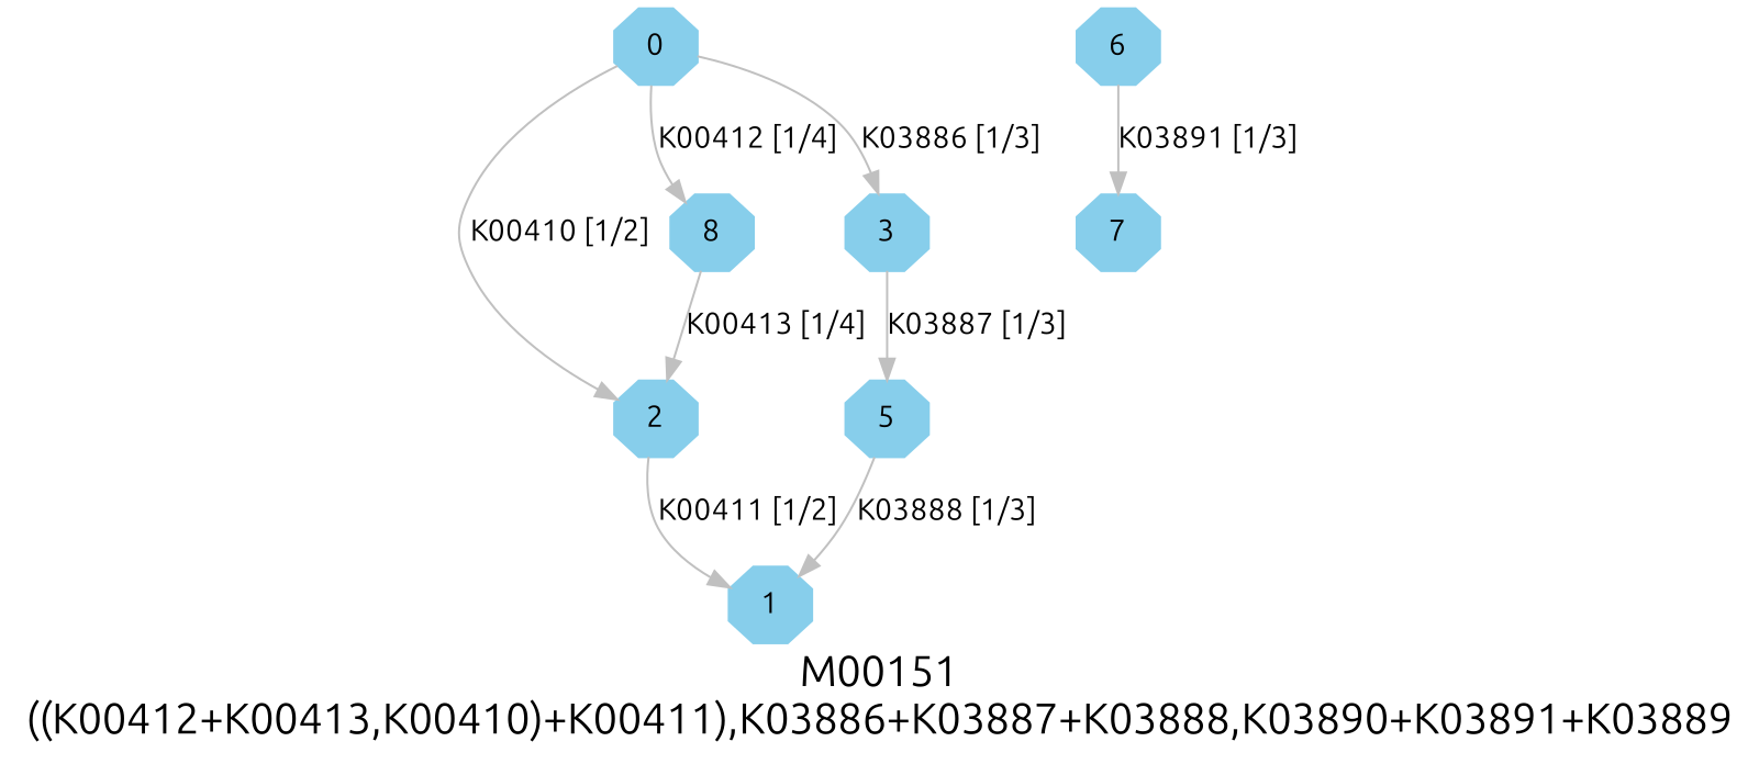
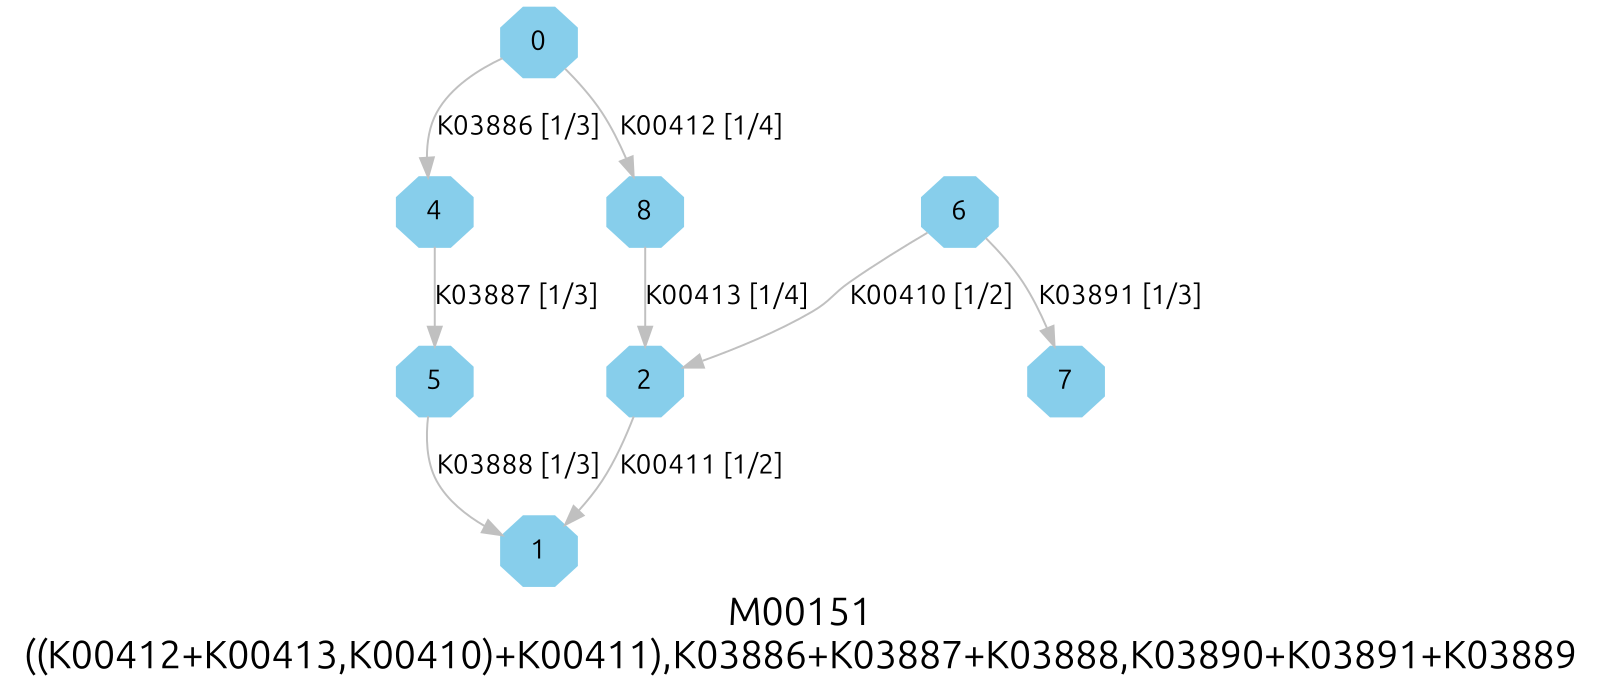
  digraph {
    fontname=Ubuntu
    fontsize=20
    label="M00151\n((K00412+K00413,K00410)+K00411),K03886+K03887+K03888,K03890+K03891+K03889"
    node [color=skyblue fontname=Ubuntu shape=octagon style=filled]
    edge [color=grey fontname=Ubuntu]
    0 [height=.3 width=.3]
    1 [height=.3 width=.3]
    2 [height=.3 width=.3]
    n4 [height=.3 label=8 width=.3]
-   4 [height=.3 width=.3 label=3]
+   4 [height=.3 width=.3]
    5 [height=.3 width=.3]
    6 [height=.3 width=.3]
    7 [height=.3 width=.3]
    subgraph sub_1 {
      0
      1
      2
      n4
      4
      5
      6
      7
    }
-   0 -> 2 [label="K00410 [1/2]"]
+   6 -> 2 [label="K00410 [1/2]"]
    0 -> n4 [label="K00412 [1/4]"]
    0 -> 4 [label="K03886 [1/3]"]
    2 -> 1 [label="K00411 [1/2]"]
    n4 -> 2 [label="K00413 [1/4]"]
    4 -> 5 [label="K03887 [1/3]"]
    5 -> 1 [label="K03888 [1/3]"]
    6 -> 7 [label="K03891 [1/3]"]
  }
